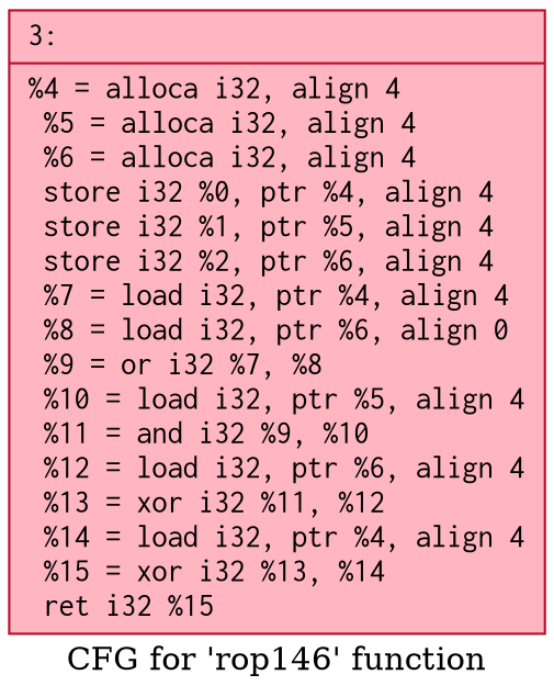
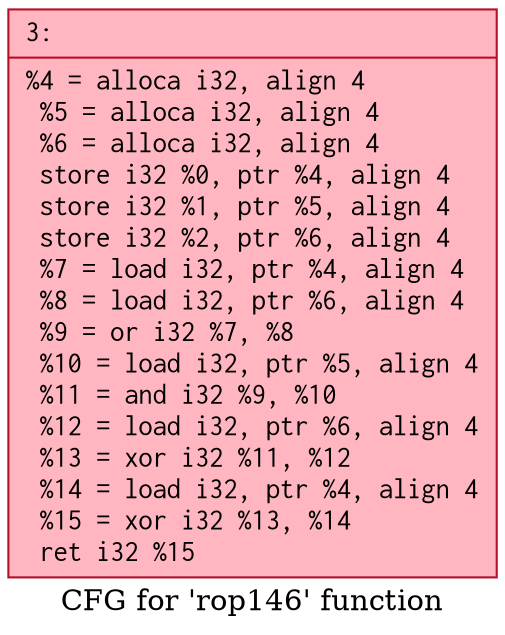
  digraph {
    label="CFG for 'rop146' function"
-   n1 [color="#b70d28ff" fillcolor=lightpink fontname=Courier label="{3:\l|  %4 = alloca i32, align 4\l  %5 = alloca i32, align 4\l  %6 = alloca i32, align 4\l  store i32 %0, ptr %4, align 4\l  store i32 %1, ptr %5, align 4\l  store i32 %2, ptr %6, align 4\l  %7 = load i32, ptr %4, align 4\l  %8 = load i32, ptr %6, align 0\l  %9 = or i32 %7, %8\l  %10 = load i32, ptr %5, align 4\l  %11 = and i32 %9, %10\l  %12 = load i32, ptr %6, align 4\l  %13 = xor i32 %11, %12\l  %14 = load i32, ptr %4, align 4\l  %15 = xor i32 %13, %14\l  ret i32 %15\l}" shape=record style=filled]
+   n1 [color="#b70d28ff" fillcolor=lightpink fontname=Courier label="{3:\l|  %4 = alloca i32, align 4\l  %5 = alloca i32, align 4\l  %6 = alloca i32, align 4\l  store i32 %0, ptr %4, align 4\l  store i32 %1, ptr %5, align 4\l  store i32 %2, ptr %6, align 4\l  %7 = load i32, ptr %4, align 4\l  %8 = load i32, ptr %6, align 4\l  %9 = or i32 %7, %8\l  %10 = load i32, ptr %5, align 4\l  %11 = and i32 %9, %10\l  %12 = load i32, ptr %6, align 4\l  %13 = xor i32 %11, %12\l  %14 = load i32, ptr %4, align 4\l  %15 = xor i32 %13, %14\l  ret i32 %15\l}" shape=record style=filled]
  }
